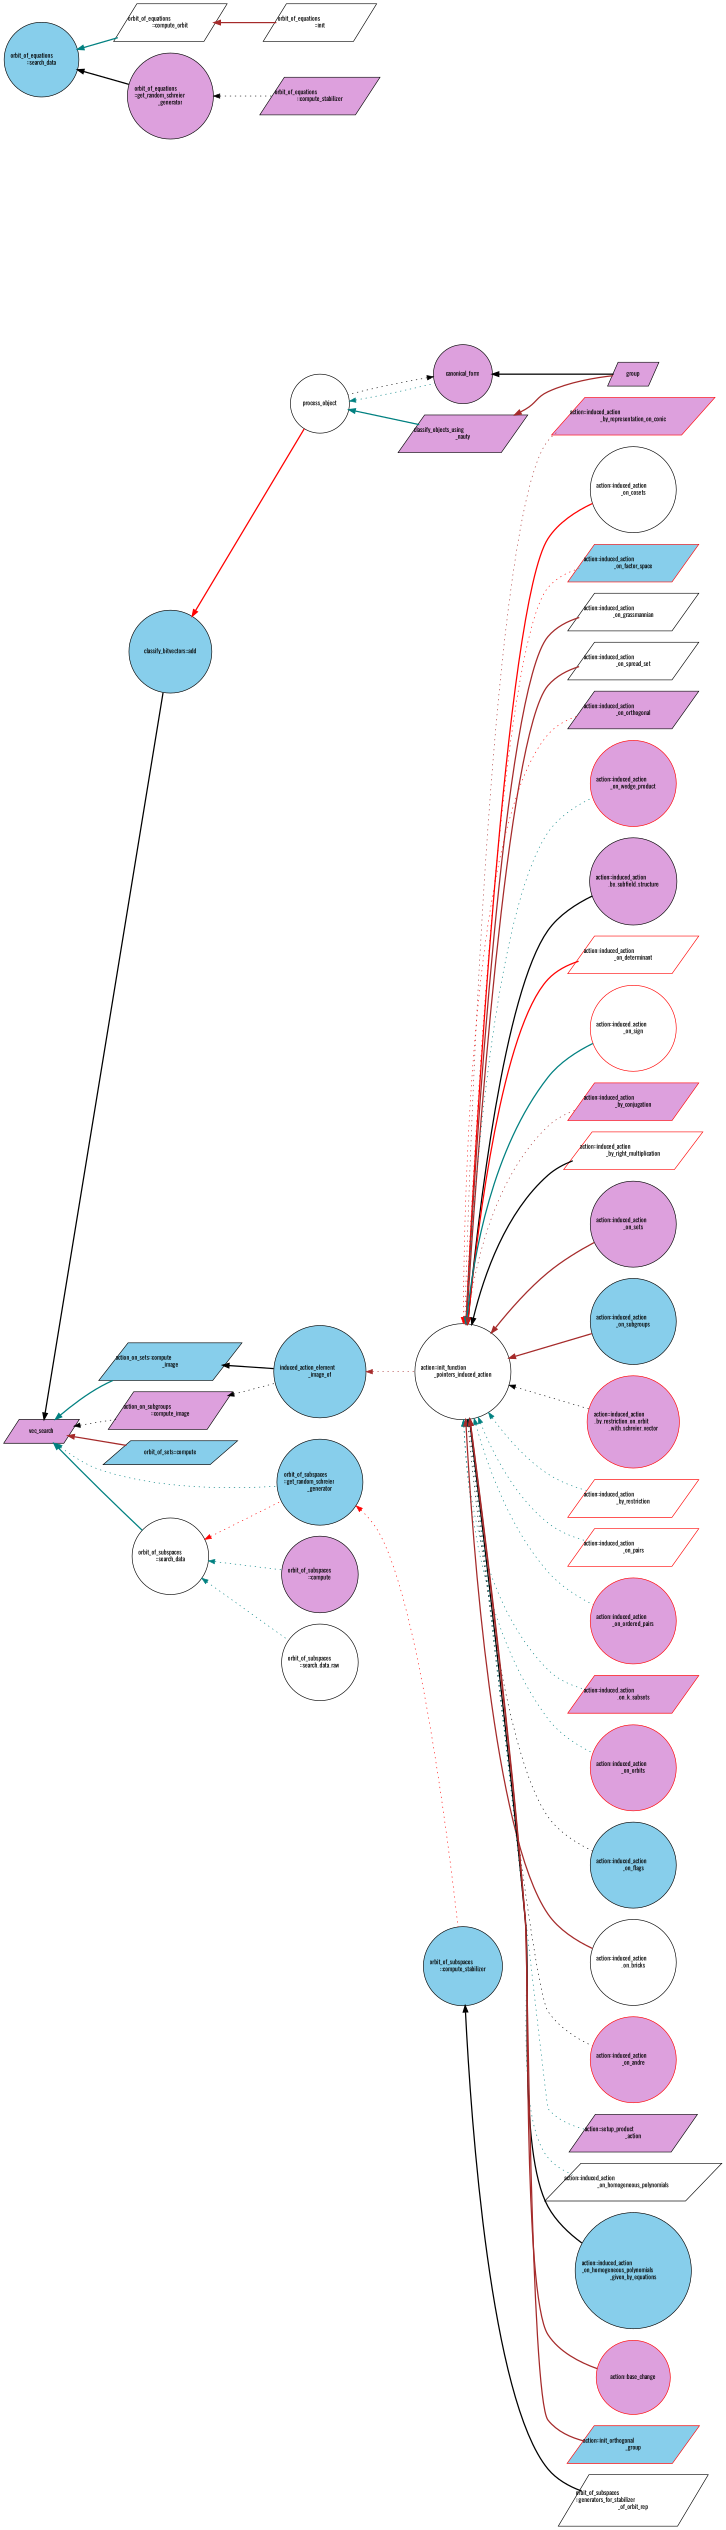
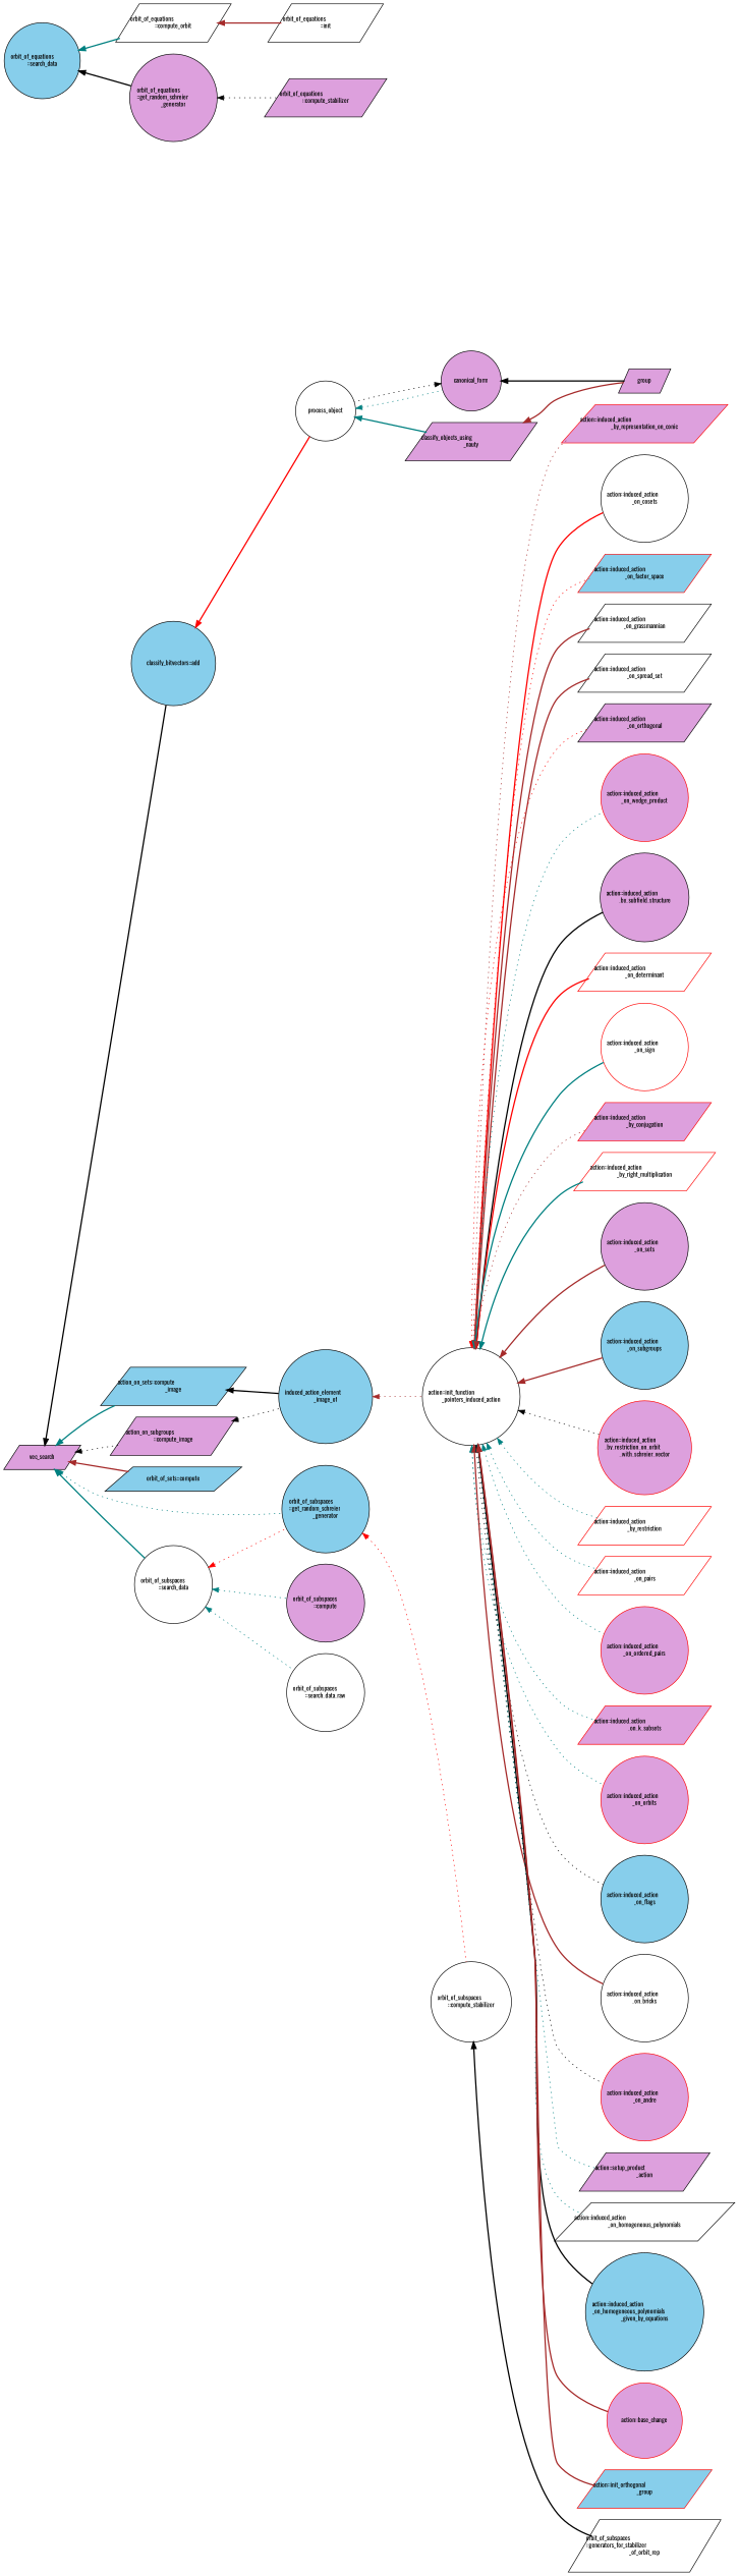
  digraph {
    fontname=Oswald
    rankdir=LR
    node [color=black fillcolor=plum fontname=Oswald fontsize=10 shape=circle style=filled]
    edge [color=teal dir=back fontname=Oswald fontsize=10 labelfontname=Helvetica labelfontsize=10 style=bold]
    n1 [fontcolor=black height=0.2 label=vec_search shape=parallelogram width=0.4]
    n2 [fillcolor=skyblue height=0.2 label="classify_bitvectors::add" width=0.4]
    n3 [fillcolor=skyblue height=0.2 label="action_on_sets::compute\l_image" shape=parallelogram width=0.4]
    n4 [height=0.2 label="action_on_subgroups\l::compute_image" shape=parallelogram width=0.4]
    n5 [fillcolor=skyblue height=0.2 label="orbit_of_sets::compute" shape=parallelogram width=0.4]
    n6 [fillcolor=skyblue height=0.2 label="orbit_of_subspaces\l::get_random_schreier\l_generator" width=0.4]
    n7 [fillcolor=white height=0.2 label="orbit_of_subspaces\l::search_data" width=0.4]
    n8 [fillcolor=white height=0.2 label=process_object width=0.4]
    n9 [fillcolor=skyblue height=0.2 label="induced_action_element\l_image_of" width=0.4]
    n10 [fillcolor=skyblue height=0.2 label="orbit_of_equations\l::search_data" width=0.4]
    n11 [fillcolor=white height=0.2 label="orbit_of_equations\l::compute_orbit" shape=parallelogram width=0.4]
    n12 [height=0.2 label="orbit_of_equations\l::get_random_schreier\l_generator" width=0.4]
-   n13 [fillcolor=skyblue height=0.2 label="orbit_of_subspaces\l::compute_stabilizer" width=0.4]
+   n13 [fillcolor=white height=0.2 label="orbit_of_subspaces\l::compute_stabilizer" width=0.4]
    n14 [height=0.2 label="orbit_of_subspaces\l::compute" width=0.4]
    n15 [fillcolor=white height=0.2 label="orbit_of_subspaces\l::search_data_raw" width=0.4]
    n16 [height=0.2 label=canonical_form width=0.4]
    n17 [height=0.2 label="classify_objects_using\l_nauty" shape=parallelogram width=0.4]
    n18 [height=0.2 label=group shape=parallelogram width=0.4]
    n19 [fillcolor=white height=0.2 label="action::init_function\l_pointers_induced_action" width=0.4]
    n20 [color=red height=0.2 label="action::induced_action\l_by_representation_on_conic" shape=parallelogram width=0.4]
    n21 [fillcolor=white height=0.2 label="action::induced_action\l_on_cosets" width=0.4]
    n22 [color=red fillcolor=skyblue height=0.2 label="action::induced_action\l_on_factor_space" shape=parallelogram width=0.4]
    n23 [fillcolor=white height=0.2 label="action::induced_action\l_on_grassmannian" shape=parallelogram width=0.4]
    n24 [fillcolor=white height=0.2 label="action::induced_action\l_on_spread_set" shape=parallelogram width=0.4]
    n25 [height=0.2 label="action::induced_action\l_on_orthogonal" shape=parallelogram width=0.4]
    n26 [color=red height=0.2 label="action::induced_action\l_on_wedge_product" width=0.4]
    n27 [height=0.2 label="action::induced_action\l_by_subfield_structure" width=0.4]
    n28 [color=red fillcolor=white height=0.2 label="action::induced_action\l_on_determinant" shape=parallelogram width=0.4]
    n29 [color=red fillcolor=white height=0.2 label="action::induced_action\l_on_sign" width=0.4]
    n30 [color=red height=0.2 label="action::induced_action\l_by_conjugation" shape=parallelogram width=0.4]
    n31 [color=red fillcolor=white height=0.2 label="action::induced_action\l_by_right_multiplication" shape=parallelogram width=0.4]
    n32 [height=0.2 label="action::induced_action\l_on_sets" width=0.4]
    n33 [fillcolor=skyblue height=0.2 label="action::induced_action\l_on_subgroups" width=0.4]
    n34 [color=red height=0.2 label="action::induced_action\l_by_restriction_on_orbit\l_with_schreier_vector" width=0.4]
    n35 [color=red fillcolor=white height=0.2 label="action::induced_action\l_by_restriction" shape=parallelogram width=0.4]
    n36 [color=red fillcolor=white height=0.2 label="action::induced_action\l_on_pairs" shape=parallelogram width=0.4]
    n37 [color=red height=0.2 label="action::induced_action\l_on_ordered_pairs" width=0.4]
    n38 [color=red height=0.2 label="action::induced_action\l_on_k_subsets" shape=parallelogram width=0.4]
    n39 [color=red height=0.2 label="action::induced_action\l_on_orbits" width=0.4]
    n40 [fillcolor=skyblue height=0.2 label="action::induced_action\l_on_flags" width=0.4]
    n41 [fillcolor=white height=0.2 label="action::induced_action\l_on_bricks" width=0.4]
    n42 [color=red height=0.2 label="action::induced_action\l_on_andre" width=0.4]
    n43 [height=0.2 label="action::setup_product\l_action" shape=parallelogram width=0.4]
    n44 [fillcolor=white height=0.2 label="action::induced_action\l_on_homogeneous_polynomials" shape=parallelogram width=0.4]
    n45 [fillcolor=skyblue height=0.2 label="action::induced_action\l_on_homogeneous_polynomials\l_given_by_equations" width=0.4]
    n46 [color=red height=0.2 label="action::base_change" width=0.4]
    n47 [color=red fillcolor=skyblue height=0.2 label="action::init_orthogonal\l_group" shape=parallelogram width=0.4]
    n48 [fillcolor=white height=0.2 label="orbit_of_equations\l::init" shape=parallelogram width=0.4]
    n49 [height=0.2 label="orbit_of_equations\l::compute_stabilizer" shape=parallelogram width=0.4]
    n50 [fillcolor=white height=0.2 label="orbit_of_subspaces\l::generators_for_stabilizer\l_of_orbit_rep" shape=parallelogram width=0.4]
    n1 -> n2 [color=black]
    n1 -> n3
    n1 -> n4 [color=black style=dotted]
    n1 -> n5 [color=brown]
    n1 -> n6 [style=dotted]
    n1 -> n7
    n2 -> n8 [color=red]
    n3 -> n9 [color=black]
    n4 -> n9 [color=black style=dotted]
    n6 -> n13 [color=red style=dotted]
    n7 -> n6 [color=red style=dotted]
    n7 -> n14 [style=dotted]
    n7 -> n15 [style=dotted]
    n8 -> n16 [style=dotted]
    n8 -> n17
    n9 -> n19 [color=brown style=dotted]
    n10 -> n11
    n10 -> n12 [color=black]
    n11 -> n48 [color=brown]
    n12 -> n49 [color=black style=dotted]
    n13 -> n50 [color=black]
    n16 -> n8 [color=black style=dotted]
    n16 -> n18 [color=black]
    n17 -> n18 [color=brown]
    n19 -> n20 [color=brown style=dotted]
    n19 -> n21 [color=red]
    n19 -> n22 [color=red style=dotted]
    n19 -> n23 [color=brown]
    n19 -> n24 [color=brown]
    n19 -> n25 [color=red style=dotted]
    n19 -> n26 [style=dotted]
    n19 -> n27 [color=black]
    n19 -> n28 [color=red]
    n19 -> n29
    n19 -> n30 [color=brown style=dotted]
-   n19 -> n31 [color=black]
+   n19 -> n31
    n19 -> n32 [color=brown]
    n19 -> n33 [color=brown]
    n19 -> n34 [color=black style=dotted]
    n19 -> n35 [style=dotted]
    n19 -> n36 [style=dotted]
    n19 -> n37 [style=dotted]
    n19 -> n38 [style=dotted]
    n19 -> n39 [style=dotted]
    n19 -> n40 [color=black style=dotted]
    n19 -> n41 [color=brown]
    n19 -> n42 [color=black style=dotted]
    n19 -> n43 [style=dotted]
    n19 -> n44 [style=dotted]
    n19 -> n45 [color=black]
    n19 -> n46 [color=brown]
    n19 -> n47 [color=brown]
  }
